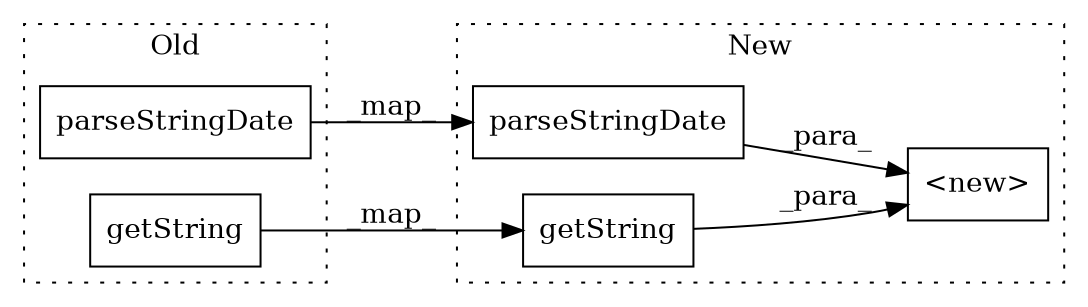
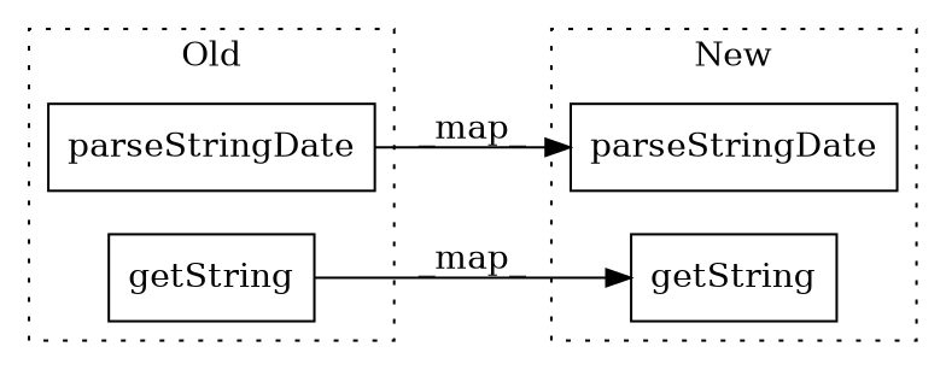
  digraph {
    rankdir=LR
    node [a=32 l="16,1" shape=box]
    n1 [label=parseStringDate s="10557,10613"]
    n2 [l="10,1" label=getString s="10888,10912"]
    n3 [label=parseStringDate s="10665,10721"]
-   n4 [a=14 l="22,1" label="<new>" s="10603,10722"]
    n5 [l="10,1" label=getString s="10628,10652"]
    subgraph cluster_1 {
      label=Old
      style=dotted
      n1
      n2
    }
    subgraph cluster_2 {
      label=New
      style=dotted
      n3
-     n4
      n5
    }
    n1 -> n3 [label=_map_]
    n2 -> n5 [label=_map_]
-   n3 -> n4 [label=_para_]
-   n5 -> n4 [label=_para_]
  }
